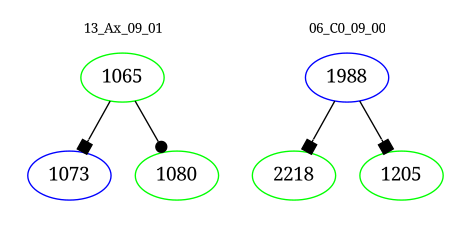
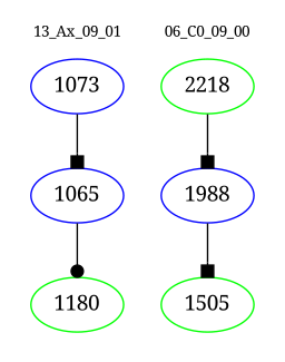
  digraph {
    fontname="Noto Serif"
    node [color=blue fontname="Noto Serif"]
    edge [arrowhead=box color=black fontname="Noto Serif"]
    n1 [label=1073]
-   n2 [color=green label=1065]
-   n3 [color=green label=1080]
+   n2 [label=1065]
+   n3 [color=green label=1180]
    n4 [color=green label=2218]
    n5 [label=1988]
-   n6 [color=green label=1205]
+   n6 [color=green label=1505]
    subgraph cluster_1 {
      color=white
      fontsize=10
      label="13_Ax_09_01"
      n1
      n2
      n3
    }
    subgraph cluster_2 {
      color=white
      fontsize=10
      label="06_C0_09_00"
      n4
      n5
      n6
    }
-   n2 -> n1
+   n1 -> n2
    n2 -> n3 [arrowhead=dot]
-   n5 -> n4
+   n4 -> n5
    n5 -> n6
  }
